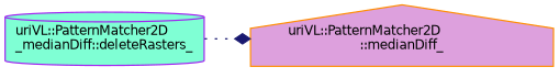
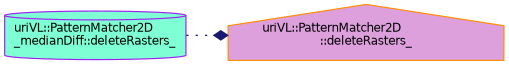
  digraph {
    rankdir=LR
    node [fontname=Helvetica fontsize=10 style=filled]
    n1 [color=purple fillcolor=aquamarine fontcolor=black height=0.2 label="uriVL::PatternMatcher2D\l_medianDiff::deleteRasters_" shape=cylinder width=0.4]
-   n2 [color=darkorange fillcolor=plum height=0.2 label="uriVL::PatternMatcher2D\l::medianDiff_" shape=house width=0.4]
+   n2 [color=darkorange fillcolor=plum height=0.2 label="uriVL::PatternMatcher2D\l::deleteRasters_" shape=house width=0.4]
    n1 -> n2 [color=midnightblue fontname=Helvetica fontsize=10 labelfontname=Helvetica labelfontsize=10 style=dotted arrowhead=diamond]
  }
